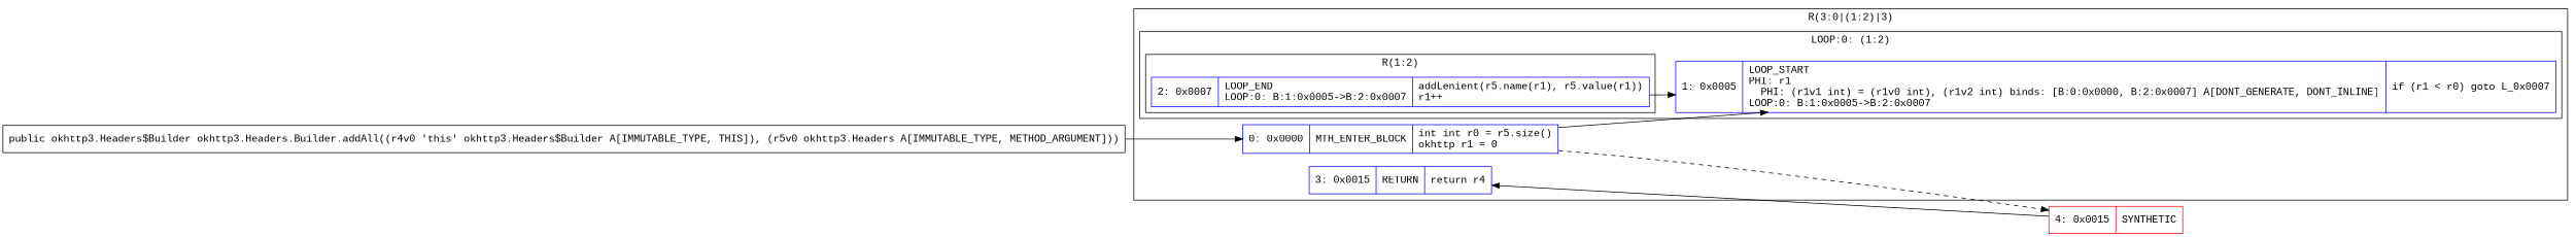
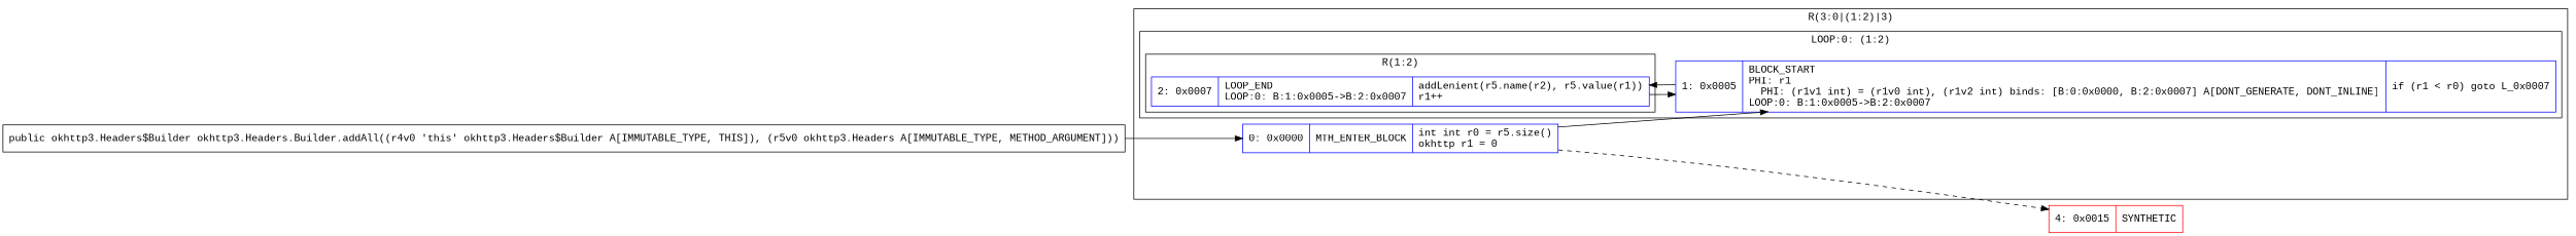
  digraph {
    fontname="Liberation Mono"
    rankdir=LR
    node [color=blue fontname="Liberation Mono" shape=record]
    edge [fontname="Liberation Mono"]
-   n1 [label="{2\:\ 0x0007|LOOP_END\lLOOP:0: B:1:0x0005\-\>B:2:0x0007\l|addLenient(r5.name(r1), r5.value(r1))\lr1++\l}"]
-   n2 [label="{1\:\ 0x0005|LOOP_START\lPHI: r1 \l  PHI: (r1v1 int) = (r1v0 int), (r1v2 int) binds: [B:0:0x0000, B:2:0x0007] A[DONT_GENERATE, DONT_INLINE]\lLOOP:0: B:1:0x0005\-\>B:2:0x0007\l|if (r1 \< r0) goto L_0x0007\l}"]
+   n1 [label="{2\:\ 0x0007|LOOP_END\lLOOP:0: B:1:0x0005\-\>B:2:0x0007\l|addLenient(r5.name(r2), r5.value(r1))\lr1++\l}"]
+   n2 [label="{1\:\ 0x0005|BLOCK_START\lPHI: r1 \l  PHI: (r1v1 int) = (r1v0 int), (r1v2 int) binds: [B:0:0x0000, B:2:0x0007] A[DONT_GENERATE, DONT_INLINE]\lLOOP:0: B:1:0x0005\-\>B:2:0x0007\l|if (r1 \< r0) goto L_0x0007\l}"]
    n3 [label="{0\:\ 0x0000|MTH_ENTER_BLOCK\l|int int r0 = r5.size()\lokhttp r1 = 0\l}"]
-   n4 [label="{3\:\ 0x0015|RETURN\l|return r4\l}"]
    n5 [color=red label="{4\:\ 0x0015|SYNTHETIC\l}"]
    n6 [label="{public okhttp3.Headers$Builder okhttp3.Headers.Builder.addAll((r4v0 'this' okhttp3.Headers$Builder A[IMMUTABLE_TYPE, THIS]), (r5v0 okhttp3.Headers A[IMMUTABLE_TYPE, METHOD_ARGUMENT])) }" color=""]
    subgraph cluster_1 {
      label="R(3:0|(1:2)|3)"
      n3
-     n4
      subgraph cluster_2 {
        label="LOOP:0: (1:2)"
        n2
        subgraph cluster_3 {
          label="R(1:2)"
          n1
        }
      }
    }
    n1 -> n2
+   n2 -> n1
    n3 -> n2
    n3 -> n5 [style=dashed]
-   n5 -> n4
    n6 -> n3
  }
